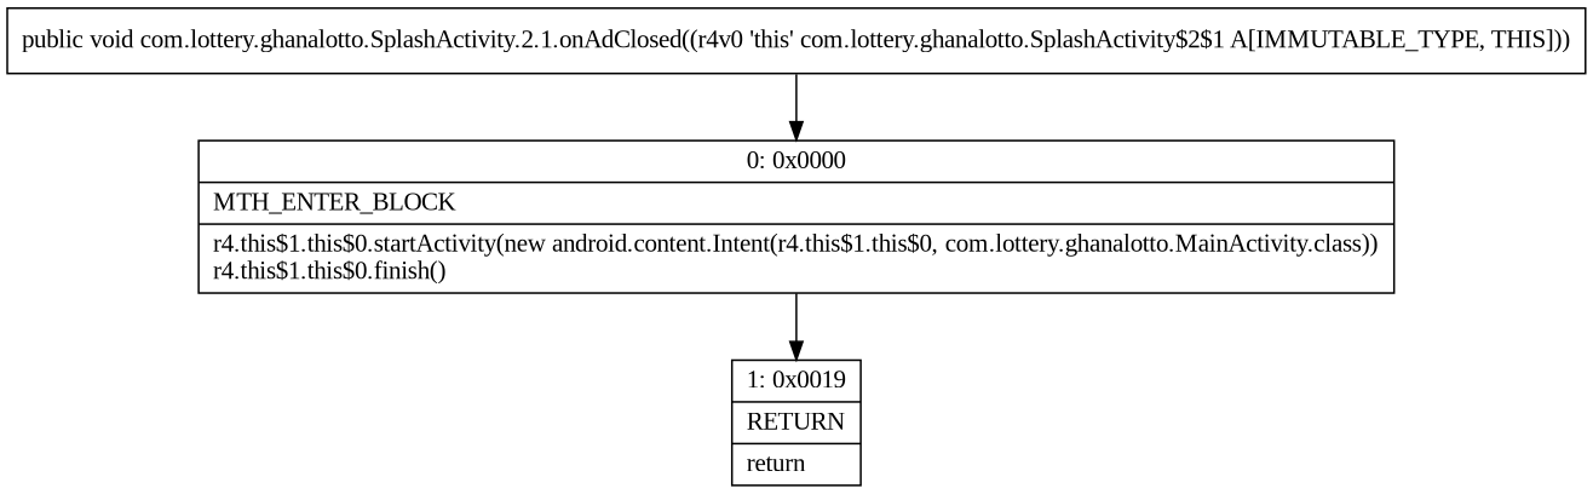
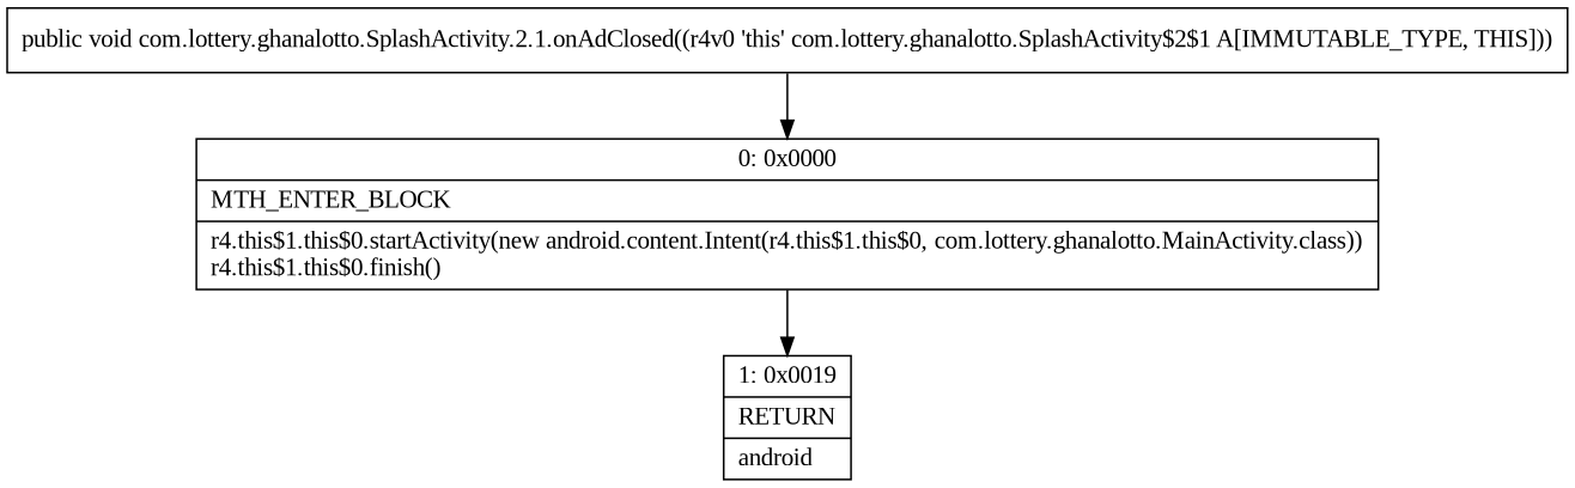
  digraph {
    fontname="Liberation Serif"
    node [shape=record fontname="Liberation Serif"]
    edge [fontname="Liberation Serif"]
    n1 [label="{0\:\ 0x0000|MTH_ENTER_BLOCK\l|r4.this$1.this$0.startActivity(new android.content.Intent(r4.this$1.this$0, com.lottery.ghanalotto.MainActivity.class))\lr4.this$1.this$0.finish()\l}"]
-   n2 [label="{1\:\ 0x0019|RETURN\l|return\l}"]
+   n2 [label="{1\:\ 0x0019|RETURN\l|android\l}"]
    n3 [label="{public void com.lottery.ghanalotto.SplashActivity.2.1.onAdClosed((r4v0 'this' com.lottery.ghanalotto.SplashActivity$2$1 A[IMMUTABLE_TYPE, THIS])) }"]
    n1 -> n2
    n3 -> n1
  }
